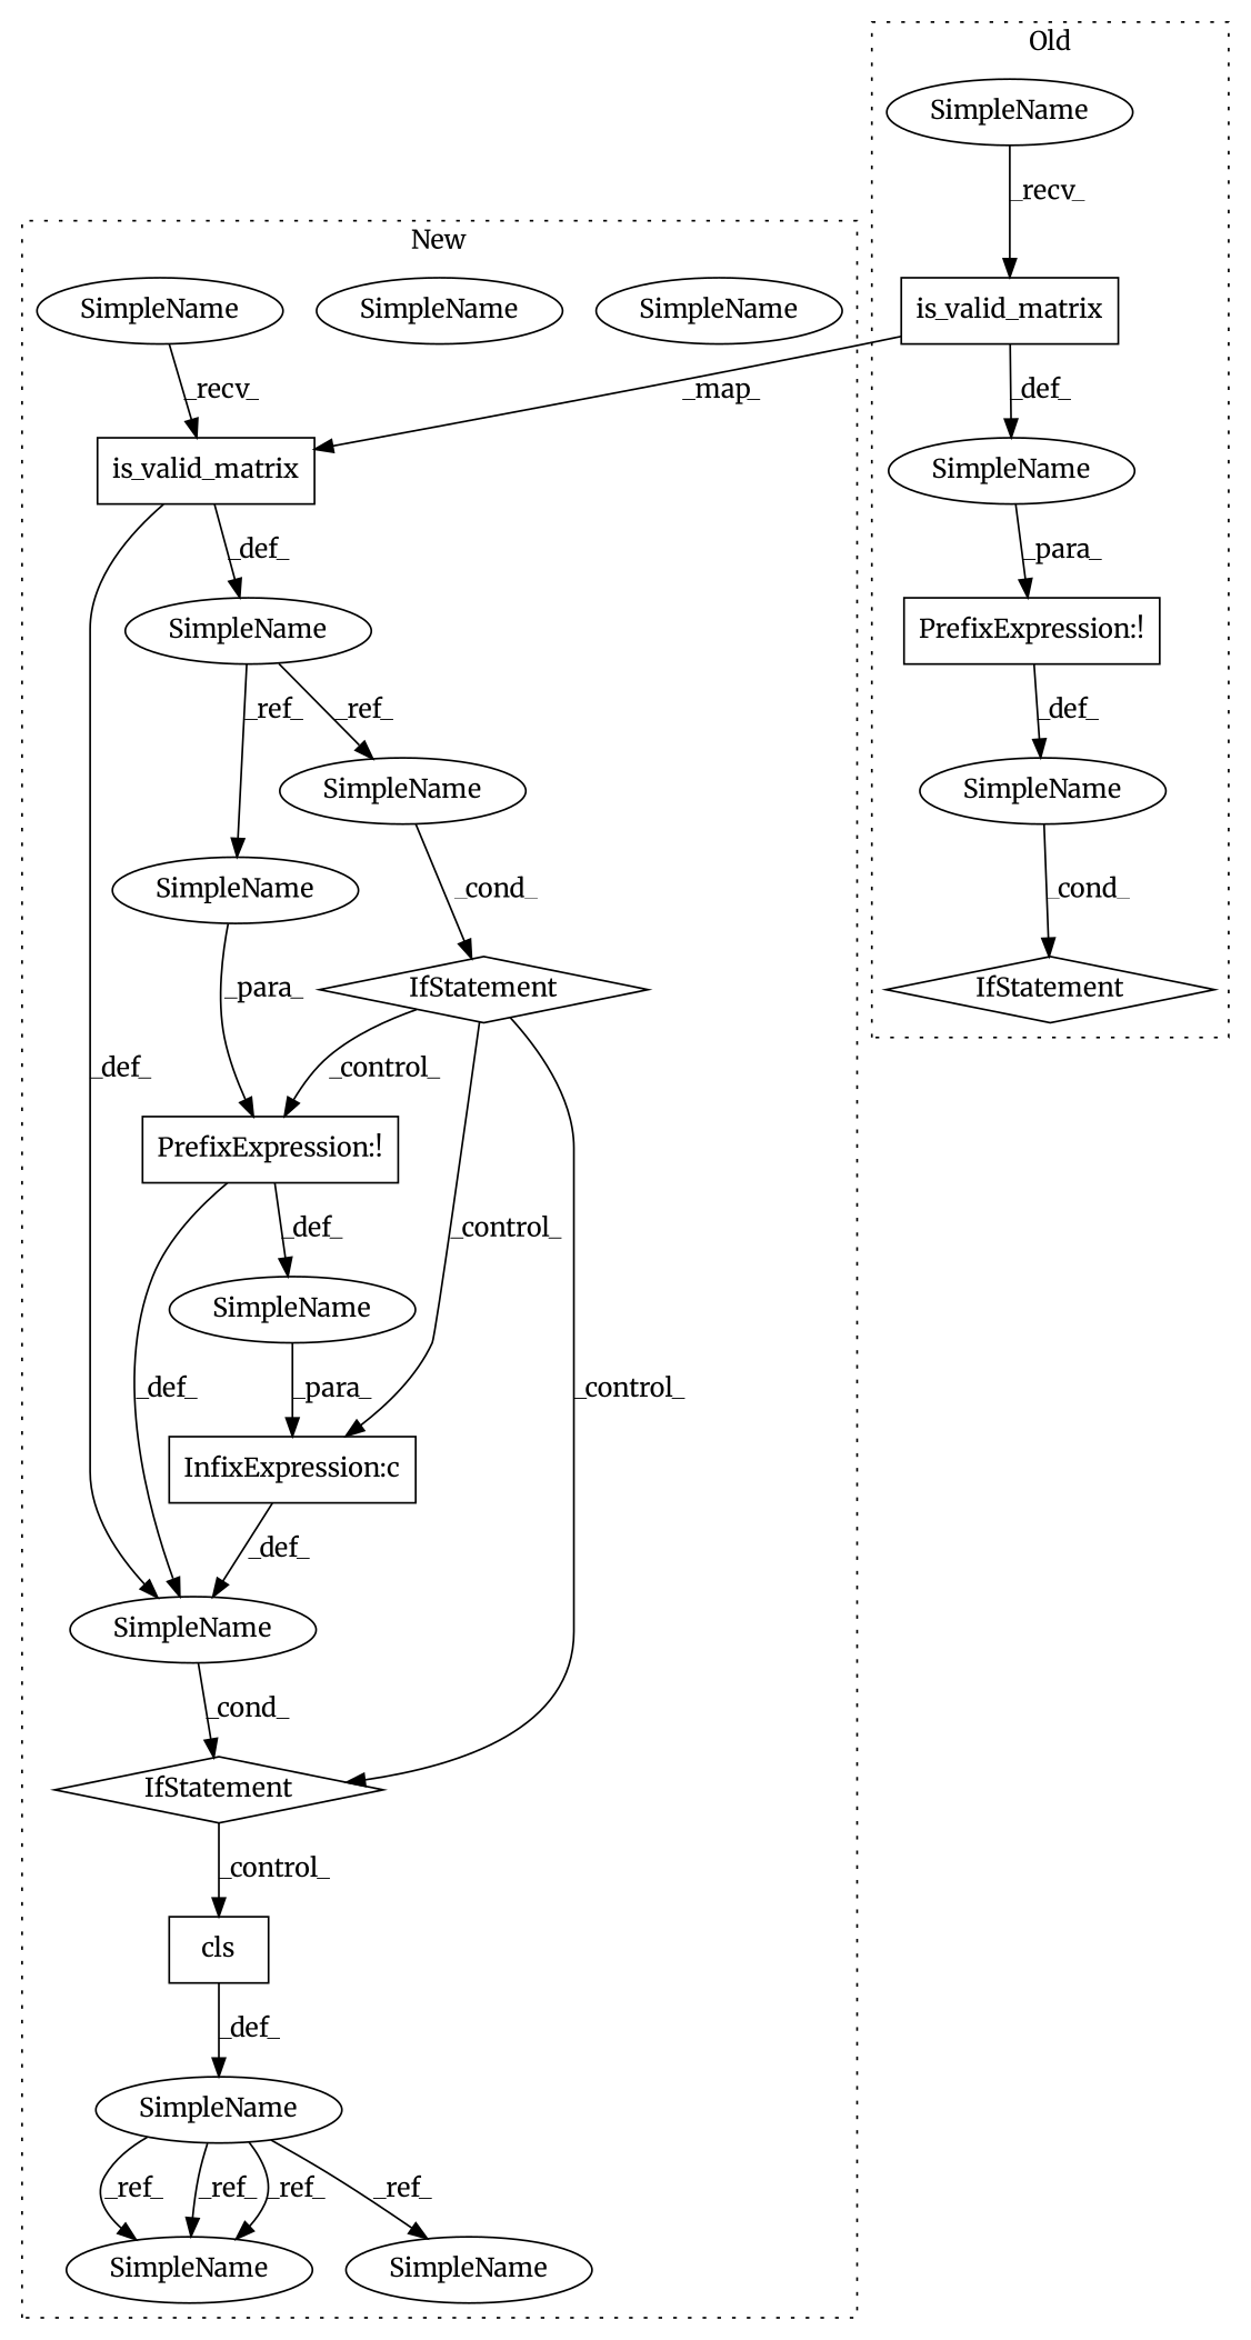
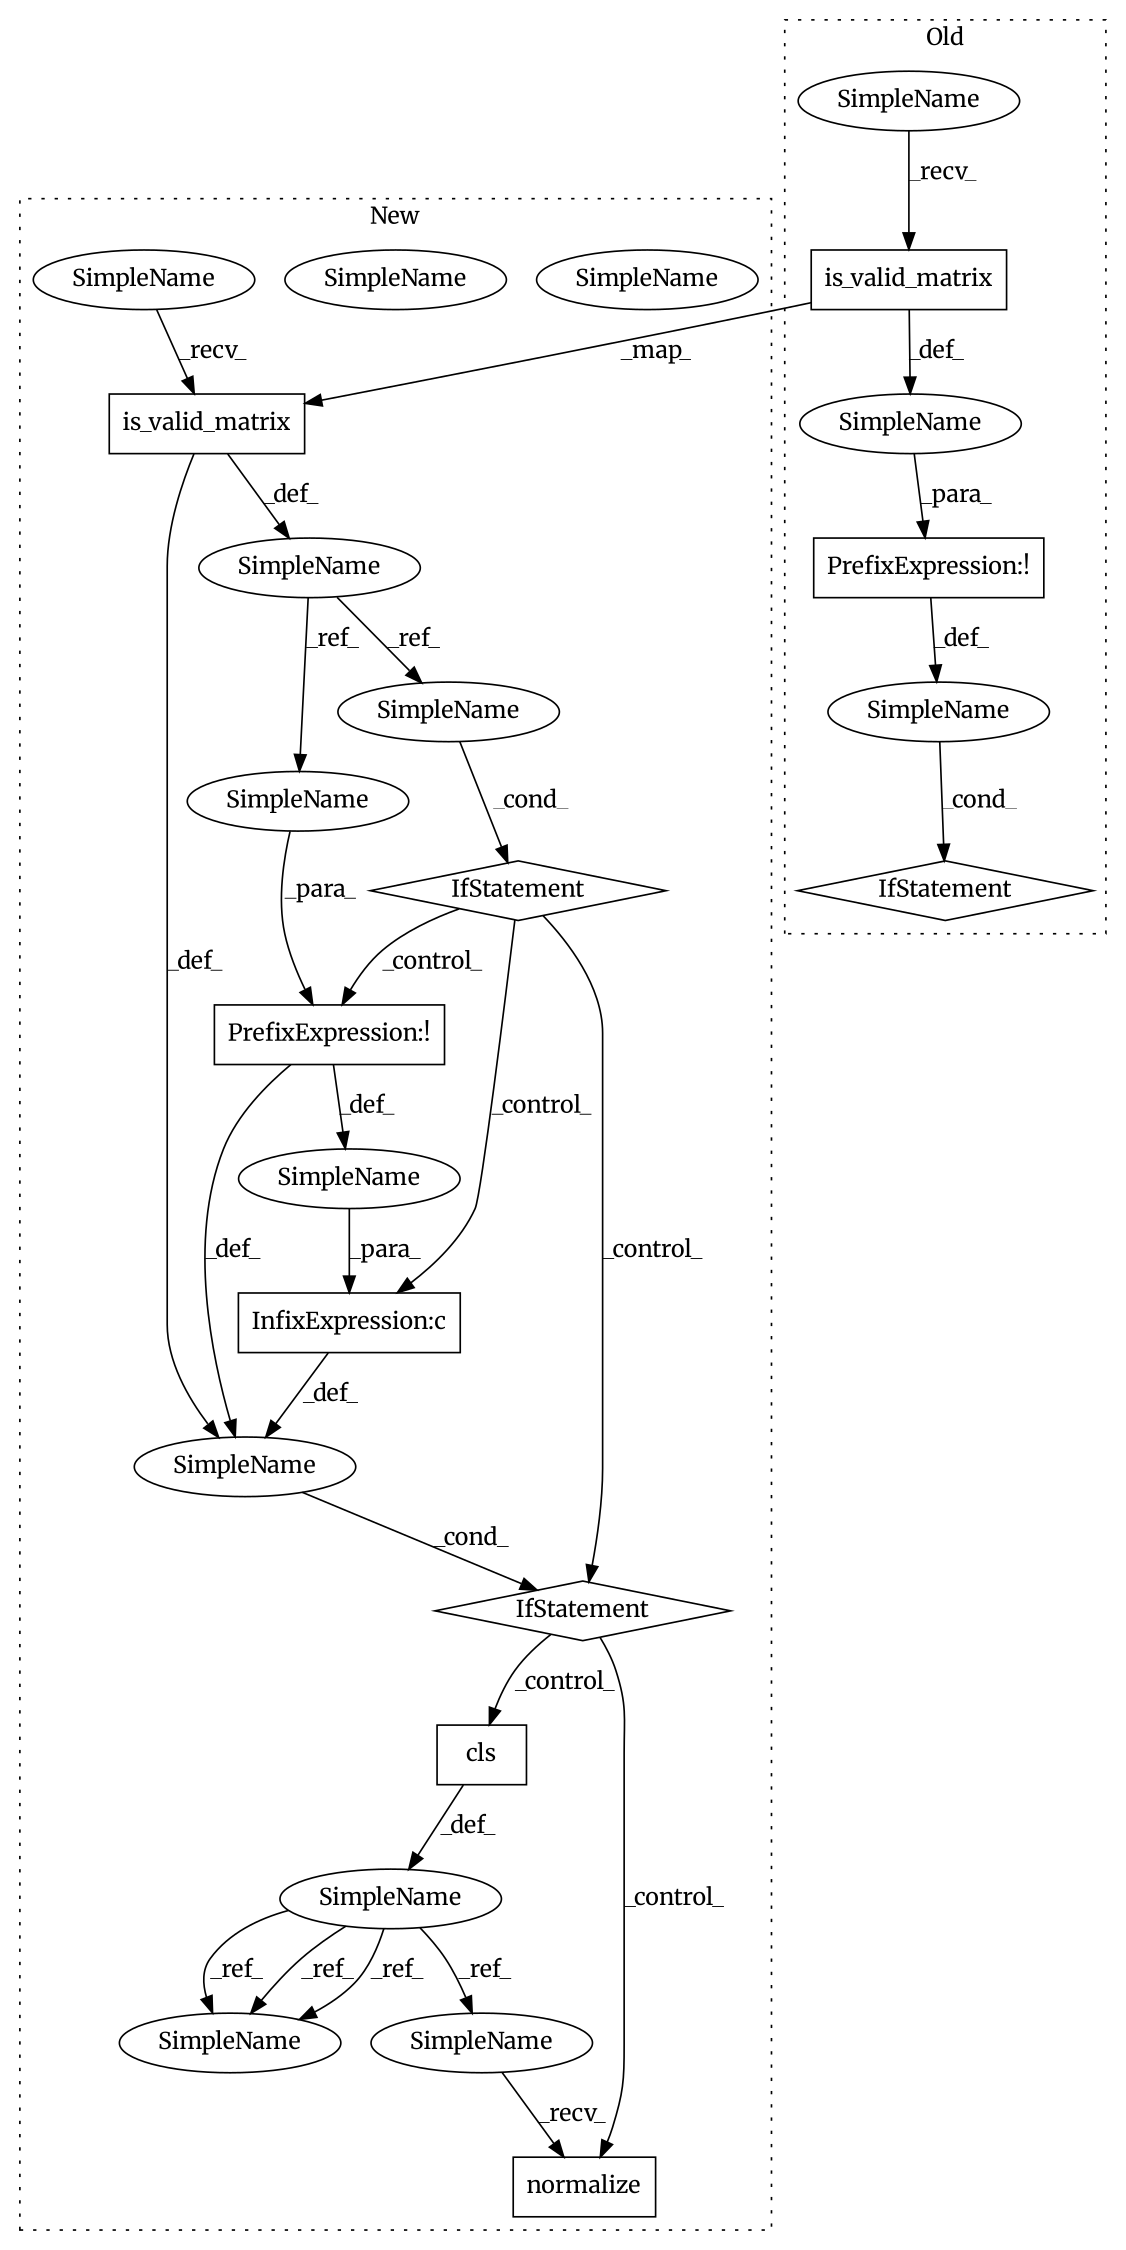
  digraph {
    fontname=Merriweather
    node [a=42 fontname=Merriweather l=6 shape=ellipse]
    edge [fontname=Merriweather]
    n1 [a=32 l="16,1" label=is_valid_matrix s="428,447" shape=box]
    n2 [label=SimpleName l=""]
    n3 [a=25 l="4,2" label=IfStatement s="419,448" shape=diamond]
    n4 [label=SimpleName l=""]
    n5 [a=38 l=1 label="PrefixExpression:!" s=423 shape=box]
    n6 [l=3 label=SimpleName s=424]
    n7 [a=32 l="16,1" label=is_valid_matrix s="474,493" shape=box]
    n8 [a=25 l="4,2" label=IfStatement s="669,699" shape=diamond]
    n9 [a=32 l="4,1" label=cls s="716,833" shape=box]
    n10 [label=SimpleName l=""]
    n11 [a=27 l=4 label="InfixExpression:c" s=686 shape=box]
    n12 [a=38 l=1 label="PrefixExpression:!" s=673 shape=box]
    n13 [label=SimpleName s=709]
+   n14 [a=32 l=11 label=normalize s=849 shape=box]
    n15 [label=SimpleName l=""]
    n16 [l=12 label=SimpleName s=457]
    n17 [a=25 l="4,2" label=IfStatement s="500,516" shape=diamond]
    n18 [label=SimpleName s=997]
    n19 [label=SimpleName s=997]
    n20 [label=SimpleName s=997]
    n21 [label=SimpleName s=842]
    n22 [l=3 label=SimpleName s=470]
    n23 [l=12 label=SimpleName s=504]
    n24 [l=12 label=SimpleName s=674]
    subgraph cluster_1 {
      label=Old
      style=dotted
      n1
      n2
      n3
      n4
      n5
      n6
    }
    subgraph cluster_2 {
      label=New
      style=dotted
      n7
      n8
      n9
      n10
      n11
      n12
      n13
+     n14
      n15
      n16
      n17
      n18
      n19
      n20
      n21
      n22
      n23
      n24
    }
    n1 -> n4 [label=_def_]
    n1 -> n7 [label=_map_]
    n2 -> n3 [label=_cond_]
    n4 -> n5 [label=_para_]
    n5 -> n2 [label=_def_]
    n6 -> n1 [label=_recv_]
    n7 -> n15 [label=_def_]
    n7 -> n16 [label=_def_]
    n8 -> n9 [label=_control_]
+   n8 -> n14 [label=_control_]
    n9 -> n13 [label=_def_]
    n10 -> n11 [label=_para_]
    n11 -> n15 [label=_def_]
    n12 -> n10 [label=_def_]
    n12 -> n15 [label=_def_]
    n13 -> n20 [label=_ref_]
    n13 -> n20 [label=_ref_]
    n13 -> n20 [label=_ref_]
    n13 -> n21 [label=_ref_]
    n15 -> n8 [label=_cond_]
    n16 -> n23 [label=_ref_]
    n16 -> n24 [label=_ref_]
    n17 -> n8 [label=_control_]
    n17 -> n11 [label=_control_]
    n17 -> n12 [label=_control_]
+   n21 -> n14 [label=_recv_]
    n22 -> n7 [label=_recv_]
    n23 -> n17 [label=_cond_]
    n24 -> n12 [label=_para_]
  }
